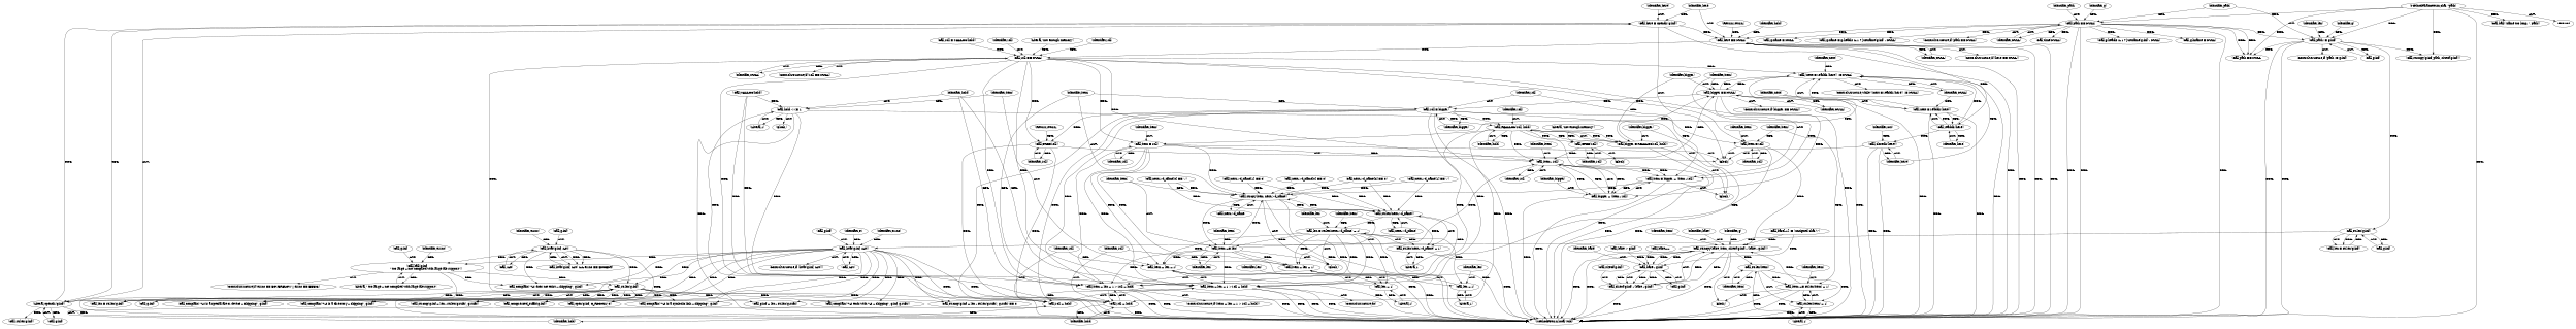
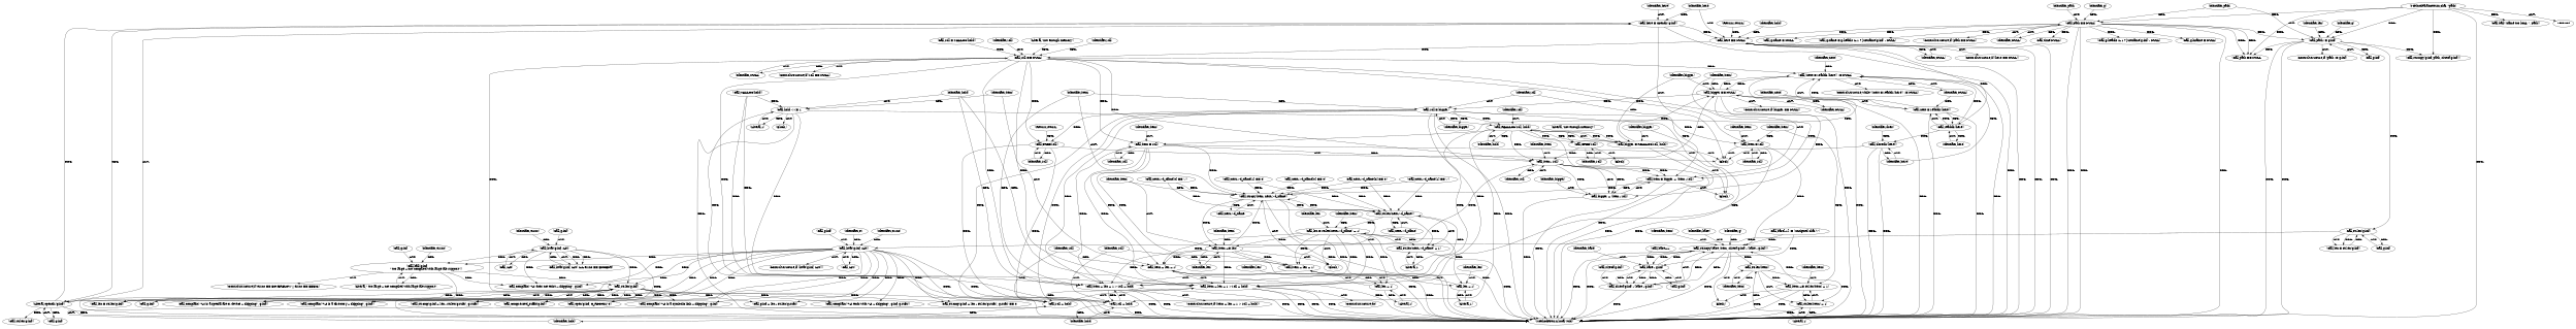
  digraph {
    n1 [label="(Call,here = opendir(g.inf))"]
    n2 [label="(Literal,opendir(g.inf))"]
    n3 [label="(Call,here == NULL)"]
    n4 [label="(MethodReturn,local void)"]
    n5 [label="(Block,)"]
    n6 [label="(Call,strlen(g.inf))"]
    n7 [label="(Call,g.inf)"]
    n8 [label="(Call,roll == NULL)"]
    n9 [label="(Call,readdir(here))"]
    n10 [label="(Identifier,NULL)"]
    n11 [label="(ControlStructure,if (here == NULL))"]
    n12 [label="(Call,lstat(g.inf, &st))"]
    n13 [label="(Call,strlen(g.inf))"]
    n14 [label="(Call,bail(g.inf,\n                    \" too large -- not compiled with large file support\"))"]
    n15 [label="(Call,g.inf + len - strlen(g.sufx))"]
    n16 [label="(Call,compressed_suffix(g.inf))"]
    n17 [label="(Call,strcmp(g.inf + len - strlen(g.sufx), g.sufx) == 0)"]
    n18 [label="(ControlStructure,if (lstat(g.inf, &st)))"]
    n19 [label="(Call,complain(\"%s is a special file or device -- skipping\", g.inf))"]
    n20 [label="(Call,complain(\"%s ends with %s -- skipping\", g.inf, g.sufx))"]
    n21 [label="(Call,&st)"]
    n22 [label="(Call,open(g.inf, O_RDONLY, 0))"]
    n23 [label="(Call,complain(\"%s does not exist -- skipping\", g.inf))"]
    n24 [label="(Call,complain(\"%s is a symbolic link -- skipping\", g.inf))"]
    n25 [label="(Call,complain(\"%s is a directory -- skipping\", g.inf))"]
    n26 [label="(Call,strcmp(g.inf + len - strlen(g.sufx), g.sufx))"]
    n27 [label="(Call,len = strlen(g.inf))"]
    n28 [label="(Call,g.inf)"]
    n29 [label="(ControlStructure,if (errno == EOVERFLOW || errno == EFBIG))"]
    n30 [label="(Literal,\" too large -- not compiled with large file support\")"]
    n31 [label="(Call,strlen(g.inf))"]
    n32 [label="(Call,g.inf)"]
    n33 [label="(Call,len = strlen(g.inf))"]
    n34 [label="(Call,path != g.inf)"]
    n35 [label="(Call,strncpy(g.inf, path, sizeof(g.inf)))"]
    n36 [label="(Call,path == NULL)"]
    n37 [label="(ControlStructure,if (path != g.inf))"]
    n38 [label="(Call,g.inf)"]
    n39 [label="(Call,path == NULL)"]
    n40 [label="(Call,g.headis & 1 ? justname(g.inf) : NULL)"]
    n41 [label="(Call,g.hname = NULL)"]
    n42 [label="(Call,g.name = NULL)"]
    n43 [label="(Call,g.name = g.headis & 1 ? justname(g.inf) : NULL)"]
    n44 [label="(ControlStructure,if (path == NULL))"]
    n45 [label="(Identifier,NULL)"]
    n46 [label="(Call,time(NULL))"]
    n47 [label="(MethodParameterIn,char *path)"]
    n48 [label="(Call,bail(\"name too long: \", path))"]
    1000134
    n50 [label="(Call,lstat(g.inf, &st))"]
    n51 [label="(Call,lstat(g.inf, &st) && errno == ENOENT)"]
    n52 [label="(Call,&st)"]
    n53 [label="(Call,item = roll)"]
    n54 [label="(Call,item + len + 1 > roll + hold)"]
    n55 [label="(Call,item + len + 1 > roll + hold)"]
    n56 [label="(Call,(next = readdir(here)) != NULL)"]
    n57 [label="(Call,roll + hold)"]
    n58 [label="(Call,roll + hold)"]
    n59 [label="(Call,item = roll)"]
    n60 [label="(Call,FREE(roll))"]
    n61 [label="(Identifier,NULL)"]
    n62 [label="(ControlStructure,if (roll == NULL))"]
    n63 [label="(Call,item - roll)"]
    n64 [label="(Call,next = readdir(here))"]
    n65 [label="(Call,closedir(here))"]
    n66 [label="(Identifier,here)"]
    n67 [label="(Call,item + len + 1)"]
    n68 [label="(Call,item + len + 1)"]
    n69 [label="(Call,strcpy(item, next->d_name))"]
    n70 [label="(Identifier,roll)"]
    n71 [label="(ControlStructure,if (item + len + 1 > roll + hold))"]
    n72 [label="(ControlStructure,do)"]
    n73 [label="(Call,bigger == NULL)"]
    n74 [label="(Identifier,NULL)"]
    n75 [label="(ControlStructure,while ((next = readdir(here)) != NULL))"]
    n76 [label="(Identifier,hold)"]
    n77 [label="(Identifier,hold)"]
    n78 [label="(Call,REALLOC(roll, hold))"]
    n79 [label="(Call,bigger = REALLOC(roll, hold))"]
    n80 [label="(Call,FREE(roll))"]
    n81 [label="(Identifier,hold)"]
    n82 [label="(Call,strncpy(base, item, sizeof(g.inf) - (base - g.inf)))"]
    n83 [label="(Identifier,roll)"]
    n84 [label="(Identifier,roll)"]
    n85 [label="(Call,len + 1)"]
    n86 [label="(Call,len + 1)"]
    n87 [label="(Call,item = bigger + (item - roll))"]
    n88 [label="(Call,bigger + (item - roll))"]
    n89 [label="(Identifier,roll)"]
    n90 [label="(Call,strlen(next->d_name))"]
    n91 [label="(Call,item += len)"]
    n92 [label="(Call,next->d_name)"]
    n93 [label="(Block,)"]
    n94 [label="(Literal,1)"]
    n95 [label="(Literal,1)"]
    n96 [label="(Block,)"]
    n97 [label="(Call,len = strlen(next->d_name) + 1)"]
    n98 [label="(Call,strlen(next->d_name) + 1)"]
    n99 [label="(Call,next->d_name)"]
    n100 [label="(Identifier,len)"]
    n101 [label="(Literal,1)"]
    n102 [label="(Call,roll = bigger)"]
    n103 [label="(ControlStructure,if (bigger == NULL))"]
    n104 [label="(Identifier,NULL)"]
    n105 [label="(Identifier,bigger)"]
    n106 [label="(Call,hold <<= 1)"]
    n107 [label="(Literal,1)"]
    n108 [label="(Block,)"]
    n109 [label="(Block,)"]
    n110 [label="(Identifier,roll)"]
    n111 [label="(Call,base - g.inf)"]
    n112 [label="(Call,sizeof(g.inf) - (base - g.inf))"]
    n113 [label="(Call,strlen(item))"]
    n114 [label="(Block,)"]
    n115 [label="(Call,g.inf)"]
    n116 [label="(Call,item += strlen(item) + 1)"]
    n117 [label="(Call,strlen(item) + 1)"]
    n118 [label="(Identifier,item)"]
    n119 [label="(Literal,1)"]
    n120 [label="(Identifier,here)"]
    n121 [label="(Identifier,item)"]
    n122 [label="(Identifier,here)"]
    n123 [label="(Identifier,base)"]
    n124 [label="(Call,base[-1] != (unsigned char)'/')"]
    n125 [label="(Return,return;)"]
    n126 [label="(Literal,\"not enough memory\")"]
    n127 [label="(Identifier,item)"]
    n128 [label="(Identifier,roll)"]
    n129 [label="(Identifier,item)"]
    n130 [label="(Literal,\"not enough memory\")"]
-   n131 [label="(Call,base > g.inf)"]
    n132 [label="(Identifier,errno)"]
    n133 [label="(Identifier,roll)"]
    n134 [label="(Identifier,errno)"]
    n135 [label="(Identifier,roll)"]
    n136 [label="(Identifier,item)"]
    n137 [label="(Return,return;)"]
    n138 [label="(Call,g.inf)"]
    n139 [label="(Identifier,bigger)"]
    n140 [label="(Call,base++)"]
    n141 [label="(Identifier,g)"]
    n142 [label="(Identifier,roll)"]
    n143 [label="(Identifier,item)"]
    n144 [label="(Identifier,bigger)"]
    n145 [label="(Identifier,next)"]
    n146 [label="(Identifier,path)"]
    n147 [label="(Identifier,errno)"]
    n148 [label="(Call,g.inf)"]
    n149 [label="(Call,next->d_name[0] == '.')"]
    n150 [label="(Call,next->d_name[0] == 0)"]
    n151 [label="(Call,next->d_name[1] == '.')"]
    n152 [label="(Identifier,base)"]
    n153 [label="(Identifier,roll)"]
    n154 [label="(Call,sizeof(g.inf))"]
    n155 [label="(Call,roll = MALLOC(hold))"]
    n156 [label="(Identifier,len)"]
    n157 [label="(Identifier,len)"]
    n158 [label="(Identifier,next)"]
-   n159 [label="(Identifier,cut)"]
+   n159 [label="(Identifier,does)"]
    n160 [label="(Identifier,len)"]
    n161 [label="(Identifier,len)"]
    n162 [label="(Call,next->d_name[1] == 0)"]
    n163 [label="(Identifier,item)"]
    n164 [label="(Identifier,item)"]
    n165 [label="(Call,g.inf)"]
    n166 [label="(Identifier,item)"]
    n167 [label="(Call,next->d_name[2] == 0)"]
    n168 [label="(Identifier,path)"]
    n169 [label="(Identifier,st)"]
    n170 [label="(Identifier,hold)"]
    n171 [label="(Identifier,hold)"]
    n172 [label="(Identifier,roll)"]
    n173 [label="(Identifier,g)"]
    n174 [label="(Identifier,here)"]
    n175 [label="(Identifier,item)"]
    n176 [label="(Call,MALLOC(hold))"]
    n177 [label="(Identifier,item)"]
    n178 [label="(Identifier,bigger)"]
    n179 [label="(Identifier,item)"]
    n180 [label="(Identifier,item)"]
    n181 [label="(Identifier,g)"]
    n1 -> n2 [label="CFG: "]
    n1 -> n3 [label="DDG: "]
    n1 -> n4 [label="DDG: "]
    n1 -> n5 [label="AST: "]
    n2 -> n1 [label="AST: "]
    n2 -> n1 [label="DDG: "]
    n2 -> n4 [label="DDG: "]
    n2 -> n6 [label="DDG: "]
    n2 -> n7 [label="CFG: "]
    n3 -> n4 [label="DDG: "]
    n3 -> n4 [label="DDG: "]
    n3 -> n4 [label="DDG: "]
    n3 -> n8 [label="DDG: "]
    n3 -> n9 [label="DDG: "]
    n3 -> n10 [label="CFG: "]
    n3 -> n11 [label="AST: "]
    n7 -> n2 [label="AST: "]
    n8 -> n4 [label="DDG: "]
    n8 -> n53 [label="DDG: "]
    n8 -> n54 [label="DDG: "]
    n8 -> n55 [label="DDG: "]
    n8 -> n56 [label="DDG: "]
    n8 -> n57 [label="DDG: "]
    n8 -> n58 [label="DDG: "]
    n8 -> n59 [label="DDG: "]
    n8 -> n60 [label="DDG: "]
    n8 -> n61 [label="CFG: "]
    n8 -> n62 [label="AST: "]
    n8 -> n63 [label="DDG: "]
    n9 -> n56 [label="DDG: "]
    n9 -> n64 [label="AST: "]
    n9 -> n64 [label="DDG: "]
    n9 -> n65 [label="DDG: "]
    n9 -> n66 [label="CFG: "]
    n10 -> n3 [label="AST: "]
    n12 -> n2 [label="DDG: "]
    n12 -> n4 [label="DDG: "]
    n12 -> n4 [label="DDG: "]
    n12 -> n13 [label="DDG: "]
    n12 -> n14 [label="DDG: "]
    n12 -> n15 [label="DDG: "]
    n12 -> n16 [label="DDG: "]
    n12 -> n17 [label="DDG: "]
    n12 -> n18 [label="AST: "]
    n12 -> n19 [label="DDG: "]
    n12 -> n20 [label="DDG: "]
    n12 -> n21 [label="CFG: "]
    n12 -> n22 [label="DDG: "]
    n12 -> n23 [label="DDG: "]
    n12 -> n24 [label="DDG: "]
    n12 -> n25 [label="DDG: "]
    n12 -> n26 [label="DDG: "]
    n13 -> n2 [label="DDG: "]
    n13 -> n15 [label="DDG: "]
    n13 -> n16 [label="DDG: "]
    n13 -> n17 [label="DDG: "]
    n13 -> n19 [label="DDG: "]
    n13 -> n20 [label="DDG: "]
    n13 -> n22 [label="DDG: "]
    n13 -> n24 [label="DDG: "]
    n13 -> n25 [label="DDG: "]
    n13 -> n26 [label="DDG: "]
    n13 -> n27 [label="AST: "]
    n13 -> n27 [label="DDG: "]
    n13 -> n28 [label="CFG: "]
    n14 -> n4 [label="DDG: "]
    n14 -> n13 [label="DDG: "]
    n14 -> n23 [label="DDG: "]
    n14 -> n29 [label="AST: "]
    n14 -> n30 [label="CFG: "]
    n21 -> n12 [label="AST: "]
    n27 -> n13 [label="CFG: "]
    n28 -> n13 [label="AST: "]
    n30 -> n14 [label="AST: "]
    n31 -> n12 [label="DDG: "]
    n31 -> n32 [label="CFG: "]
    n31 -> n33 [label="AST: "]
    n31 -> n33 [label="DDG: "]
    n32 -> n31 [label="AST: "]
    n33 -> n31 [label="CFG: "]
    n34 -> n4 [label="DDG: "]
    n34 -> n4 [label="DDG: "]
    n34 -> n31 [label="DDG: "]
    n34 -> n35 [label="DDG: "]
    n34 -> n36 [label="DDG: "]
    n34 -> n37 [label="AST: "]
    n34 -> n38 [label="CFG: "]
    n38 -> n34 [label="AST: "]
    n39 -> n3 [label="DDG: "]
    n39 -> n4 [label="DDG: "]
    n39 -> n4 [label="DDG: "]
    n39 -> n4 [label="DDG: "]
    n39 -> n34 [label="DDG: "]
    n39 -> n36 [label="DDG: "]
    n39 -> n36 [label="DDG: "]
    n39 -> n40 [label="DDG: "]
    n39 -> n41 [label="DDG: "]
    n39 -> n42 [label="DDG: "]
    n39 -> n43 [label="DDG: "]
    n39 -> n44 [label="AST: "]
    n39 -> n45 [label="CFG: "]
    n39 -> n46 [label="DDG: "]
    n45 -> n39 [label="AST: "]
    n47 -> n4 [label="DDG: "]
    n47 -> n34 [label="DDG: "]
    n47 -> n35 [label="DDG: "]
    n47 -> n36 [label="DDG: "]
    n47 -> n39 [label="DDG: "]
    n47 -> n48 [label="DDG: "]
    n47 -> 1000134 [label="AST: "]
    n50 -> n4 [label="DDG: "]
    n50 -> n13 [label="DDG: "]
    n50 -> n14 [label="DDG: "]
    n50 -> n23 [label="DDG: "]
    n50 -> n51 [label="AST: "]
    n50 -> n51 [label="DDG: "]
    n50 -> n51 [label="DDG: "]
    n50 -> n52 [label="CFG: "]
    n51 -> n50 [label="CFG: "]
    n52 -> n50 [label="AST: "]
    n53 -> n5 [label="AST: "]
    n53 -> n54 [label="DDG: "]
    n53 -> n55 [label="DDG: "]
    n53 -> n63 [label="DDG: "]
    n53 -> n67 [label="DDG: "]
    n53 -> n68 [label="DDG: "]
    n53 -> n69 [label="DDG: "]
    n53 -> n70 [label="CFG: "]
    n54 -> n4 [label="DDG: "]
    n54 -> n4 [label="DDG: "]
    n54 -> n4 [label="DDG: "]
    n54 -> n57 [label="CFG: "]
    n54 -> n71 [label="AST: "]
    n55 -> n4 [label="DDG: "]
    n55 -> n4 [label="DDG: "]
    n55 -> n4 [label="DDG: "]
    n55 -> n58 [label="CFG: "]
    n55 -> n72 [label="AST: "]
    n56 -> n4 [label="DDG: "]
    n56 -> n4 [label="DDG: "]
    n56 -> n73 [label="DDG: "]
    n56 -> n74 [label="CFG: "]
    n56 -> n75 [label="AST: "]
    n57 -> n4 [label="DDG: "]
    n57 -> n54 [label="AST: "]
    n57 -> n76 [label="CFG: "]
    n58 -> n55 [label="AST: "]
    n58 -> n77 [label="CFG: "]
    n59 -> n4 [label="DDG: "]
    n59 -> n5 [label="AST: "]
    n59 -> n82 [label="DDG: "]
    n59 -> n83 [label="CFG: "]
    n60 -> n4 [label="DDG: "]
    n60 -> n4 [label="DDG: "]
    n60 -> n5 [label="AST: "]
    n60 -> n84 [label="CFG: "]
    n61 -> n8 [label="AST: "]
    n63 -> n87 [label="DDG: "]
    n63 -> n87 [label="DDG: "]
    n63 -> n88 [label="AST: "]
    n63 -> n88 [label="DDG: "]
    n63 -> n88 [label="DDG: "]
    n63 -> n89 [label="CFG: "]
    n64 -> n4 [label="DDG: "]
    n64 -> n4 [label="DDG: "]
    n64 -> n9 [label="CFG: "]
    n64 -> n56 [label="AST: "]
    n64 -> n56 [label="DDG: "]
    n65 -> n4 [label="DDG: "]
    n65 -> n4 [label="DDG: "]
    n65 -> n5 [label="AST: "]
    n65 -> n120 [label="CFG: "]
    n66 -> n9 [label="AST: "]
    n67 -> n4 [label="DDG: "]
    n67 -> n54 [label="AST: "]
    n67 -> n85 [label="CFG: "]
    n68 -> n4 [label="DDG: "]
    n68 -> n55 [label="AST: "]
    n68 -> n86 [label="CFG: "]
    n69 -> n4 [label="DDG: "]
    n69 -> n4 [label="DDG: "]
    n69 -> n90 [label="DDG: "]
    n69 -> n91 [label="DDG: "]
    n69 -> n92 [label="CFG: "]
    n69 -> n93 [label="AST: "]
    n70 -> n53 [label="AST: "]
    n73 -> n4 [label="DDG: "]
    n73 -> n56 [label="DDG: "]
    n73 -> n87 [label="DDG: "]
    n73 -> n88 [label="DDG: "]
    n73 -> n102 [label="DDG: "]
    n73 -> n103 [label="AST: "]
    n73 -> n104 [label="CFG: "]
    n74 -> n56 [label="AST: "]
    n74 -> n64 [label="CFG: "]
    n76 -> n57 [label="AST: "]
    n77 -> n58 [label="AST: "]
    n78 -> n4 [label="DDG: "]
    n78 -> n54 [label="DDG: "]
    n78 -> n57 [label="DDG: "]
    n78 -> n63 [label="DDG: "]
    n78 -> n79 [label="AST: "]
    n78 -> n79 [label="DDG: "]
    n78 -> n79 [label="DDG: "]
    n78 -> n80 [label="DDG: "]
    n78 -> n81 [label="CFG: "]
    n79 -> n4 [label="DDG: "]
    n79 -> n73 [label="DDG: "]
    n79 -> n78 [label="CFG: "]
    n79 -> n96 [label="AST: "]
    n80 -> n63 [label="DDG: "]
    n80 -> n109 [label="AST: "]
    n80 -> n110 [label="CFG: "]
    n81 -> n78 [label="AST: "]
    n82 -> n4 [label="DDG: "]
    n82 -> n4 [label="DDG: "]
    n82 -> n4 [label="DDG: "]
    n82 -> n111 [label="DDG: "]
    n82 -> n112 [label="CFG: "]
    n82 -> n113 [label="DDG: "]
    n82 -> n114 [label="AST: "]
    n83 -> n59 [label="AST: "]
    n84 -> n60 [label="AST: "]
    n85 -> n67 [label="AST: "]
    n85 -> n94 [label="CFG: "]
    n86 -> n68 [label="AST: "]
    n86 -> n95 [label="CFG: "]
    n87 -> n4 [label="DDG: "]
    n87 -> n69 [label="DDG: "]
    n87 -> n88 [label="CFG: "]
    n87 -> n96 [label="AST: "]
    n88 -> n4 [label="DDG: "]
-   n88 -> n63 [label="CFG: "]
    n88 -> n87 [label="AST: "]
    n89 -> n63 [label="AST: "]
    n90 -> n69 [label="DDG: "]
    n90 -> n97 [label="DDG: "]
    n90 -> n98 [label="AST: "]
    n90 -> n98 [label="DDG: "]
    n90 -> n99 [label="CFG: "]
    n91 -> n4 [label="DDG: "]
    n91 -> n54 [label="DDG: "]
    n91 -> n55 [label="DDG: "]
    n91 -> n63 [label="DDG: "]
    n91 -> n67 [label="DDG: "]
    n91 -> n68 [label="DDG: "]
    n91 -> n69 [label="DDG: "]
    n91 -> n93 [label="AST: "]
    n91 -> n100 [label="CFG: "]
    n92 -> n69 [label="AST: "]
    n94 -> n85 [label="AST: "]
    n95 -> n86 [label="AST: "]
    n97 -> n4 [label="DDG: "]
    n97 -> n54 [label="DDG: "]
    n97 -> n55 [label="DDG: "]
    n97 -> n67 [label="DDG: "]
    n97 -> n68 [label="DDG: "]
    n97 -> n85 [label="DDG: "]
    n97 -> n86 [label="DDG: "]
    n97 -> n91 [label="DDG: "]
    n97 -> n93 [label="AST: "]
    n97 -> n98 [label="CFG: "]
    n98 -> n4 [label="DDG: "]
    n98 -> n97 [label="AST: "]
    n98 -> n101 [label="CFG: "]
    n99 -> n90 [label="AST: "]
    n100 -> n91 [label="AST: "]
    n101 -> n90 [label="CFG: "]
    n101 -> n98 [label="AST: "]
    n102 -> n4 [label="DDG: "]
    n102 -> n54 [label="DDG: "]
    n102 -> n55 [label="DDG: "]
    n102 -> n57 [label="DDG: "]
    n102 -> n58 [label="DDG: "]
    n102 -> n59 [label="DDG: "]
    n102 -> n60 [label="DDG: "]
    n102 -> n78 [label="DDG: "]
    n102 -> n96 [label="AST: "]
    n102 -> n105 [label="CFG: "]
    n104 -> n73 [label="AST: "]
    n105 -> n102 [label="AST: "]
    n106 -> n4 [label="DDG: "]
    n106 -> n55 [label="DDG: "]
    n106 -> n58 [label="DDG: "]
    n106 -> n78 [label="DDG: "]
    n106 -> n107 [label="CFG: "]
    n106 -> n108 [label="AST: "]
    n107 -> n106 [label="AST: "]
    n110 -> n73 [label="CFG: "]
    n110 -> n80 [label="AST: "]
    n111 -> n82 [label="DDG: "]
    n111 -> n112 [label="AST: "]
    n111 -> n112 [label="DDG: "]
    n111 -> n112 [label="DDG: "]
    n111 -> n115 [label="CFG: "]
    n112 -> n4 [label="DDG: "]
    n112 -> n82 [label="AST: "]
    n112 -> n82 [label="DDG: "]
    n112 -> n111 [label="CFG: "]
    n113 -> n116 [label="DDG: "]
    n113 -> n117 [label="AST: "]
    n113 -> n117 [label="DDG: "]
    n113 -> n118 [label="CFG: "]
    n115 -> n111 [label="AST: "]
    n116 -> n4 [label="DDG: "]
    n116 -> n4 [label="DDG: "]
    n116 -> n82 [label="DDG: "]
    n116 -> n114 [label="AST: "]
    n116 -> n117 [label="CFG: "]
    n117 -> n4 [label="DDG: "]
    n117 -> n116 [label="AST: "]
    n117 -> n119 [label="CFG: "]
    n118 -> n113 [label="AST: "]
    n119 -> n113 [label="CFG: "]
    n119 -> n117 [label="AST: "]
    n120 -> n56 [label="CFG: "]
    n120 -> n65 [label="AST: "]
    n121 -> n59 [label="CFG: "]
    n121 -> n116 [label="CFG: "]
    n122 -> n1 [label="CFG: "]
    n122 -> n3 [label="AST: "]
    n123 -> n111 [label="AST: "]
    n124 -> n82 [label="DDG: "]
    n124 -> n111 [label="DDG: "]
    n125 -> n60 [label="CFG: "]
    n126 -> n8 [label="CFG: "]
    n127 -> n73 [label="CFG: "]
    n127 -> n87 [label="AST: "]
    n128 -> n78 [label="AST: "]
    n129 -> n53 [label="AST: "]
    n130 -> n80 [label="CFG: "]
-   n131 -> n111 [label="DDG: "]
    n132 -> n14 [label="CFG: "]
    n133 -> n87 [label="CFG: "]
    n133 -> n102 [label="AST: "]
    n134 -> n50 [label="CFG: "]
    n135 -> n58 [label="AST: "]
    n135 -> n68 [label="CFG: "]
    n136 -> n69 [label="CFG: "]
    n136 -> n91 [label="AST: "]
    n137 -> n3 [label="CFG: "]
    n138 -> n14 [label="AST: "]
    n139 -> n88 [label="AST: "]
    n140 -> n111 [label="DDG: "]
    n141 -> n34 [label="CFG: "]
    n142 -> n8 [label="CFG: "]
    n143 -> n116 [label="AST: "]
    n144 -> n73 [label="AST: "]
    n144 -> n79 [label="CFG: "]
    n145 -> n53 [label="CFG: "]
    n145 -> n64 [label="AST: "]
    n146 -> n39 [label="AST: "]
    n147 -> n12 [label="CFG: "]
    n148 -> n12 [label="AST: "]
    n149 -> n69 [label="DDG: "]
    n149 -> n90 [label="DDG: "]
    n150 -> n69 [label="DDG: "]
    n150 -> n90 [label="DDG: "]
    n151 -> n69 [label="DDG: "]
    n151 -> n90 [label="DDG: "]
    n152 -> n82 [label="AST: "]
    n153 -> n57 [label="AST: "]
    n153 -> n67 [label="CFG: "]
    n154 -> n112 [label="AST: "]
    n155 -> n8 [label="DDG: "]
    n156 -> n34 [label="CFG: "]
    n157 -> n85 [label="AST: "]
    n158 -> n56 [label="CFG: "]
    n159 -> n65 [label="CFG: "]
    n160 -> n97 [label="AST: "]
    n161 -> n86 [label="AST: "]
    n162 -> n69 [label="DDG: "]
    n162 -> n90 [label="DDG: "]
    n163 -> n59 [label="AST: "]
    n164 -> n91 [label="CFG: "]
    n165 -> n50 [label="AST: "]
    n166 -> n68 [label="AST: "]
    n166 -> n106 [label="CFG: "]
    n167 -> n69 [label="DDG: "]
    n167 -> n90 [label="DDG: "]
    n168 -> n34 [label="AST: "]
    n168 -> n39 [label="CFG: "]
    n169 -> n12 [label="CFG: "]
    n170 -> n54 [label="CFG: "]
    n170 -> n55 [label="CFG: "]
    n170 -> n106 [label="AST: "]
    n171 -> n3 [label="CFG: "]
    n172 -> n8 [label="AST: "]
    n173 -> n82 [label="CFG: "]
    n174 -> n1 [label="AST: "]
    n175 -> n63 [label="AST: "]
    n176 -> n54 [label="DDG: "]
    n176 -> n57 [label="DDG: "]
    n176 -> n106 [label="DDG: "]
    n177 -> n82 [label="AST: "]
    n178 -> n55 [label="CFG: "]
    n178 -> n79 [label="AST: "]
    n179 -> n67 [label="AST: "]
    n179 -> n97 [label="CFG: "]
    n180 -> n54 [label="CFG: "]
    n180 -> n69 [label="AST: "]
    n180 -> n102 [label="CFG: "]
    n181 -> n39 [label="CFG: "]
  }
